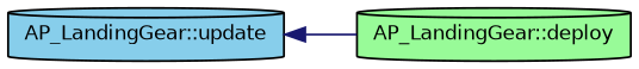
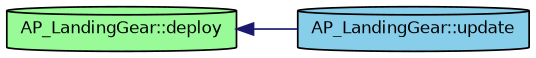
  digraph {
    rankdir=LR
    node [color=black fontname=Helvetica fontsize=10 shape=cylinder style=filled]
    n1 [fillcolor=palegreen fontcolor=black height=0.2 label="AP_LandingGear::deploy" width=0.4]
    n2 [fillcolor=skyblue height=0.2 label="AP_LandingGear::update" width=0.4]
-   n2 -> n1 [color=midnightblue dir=back fontname=Helvetica fontsize=10 labelfontname=Helvetica labelfontsize=10 style=solid]
+   n1 -> n2 [color=midnightblue dir=back fontname=Helvetica fontsize=10 labelfontname=Helvetica labelfontsize=10 style=solid]
  }
